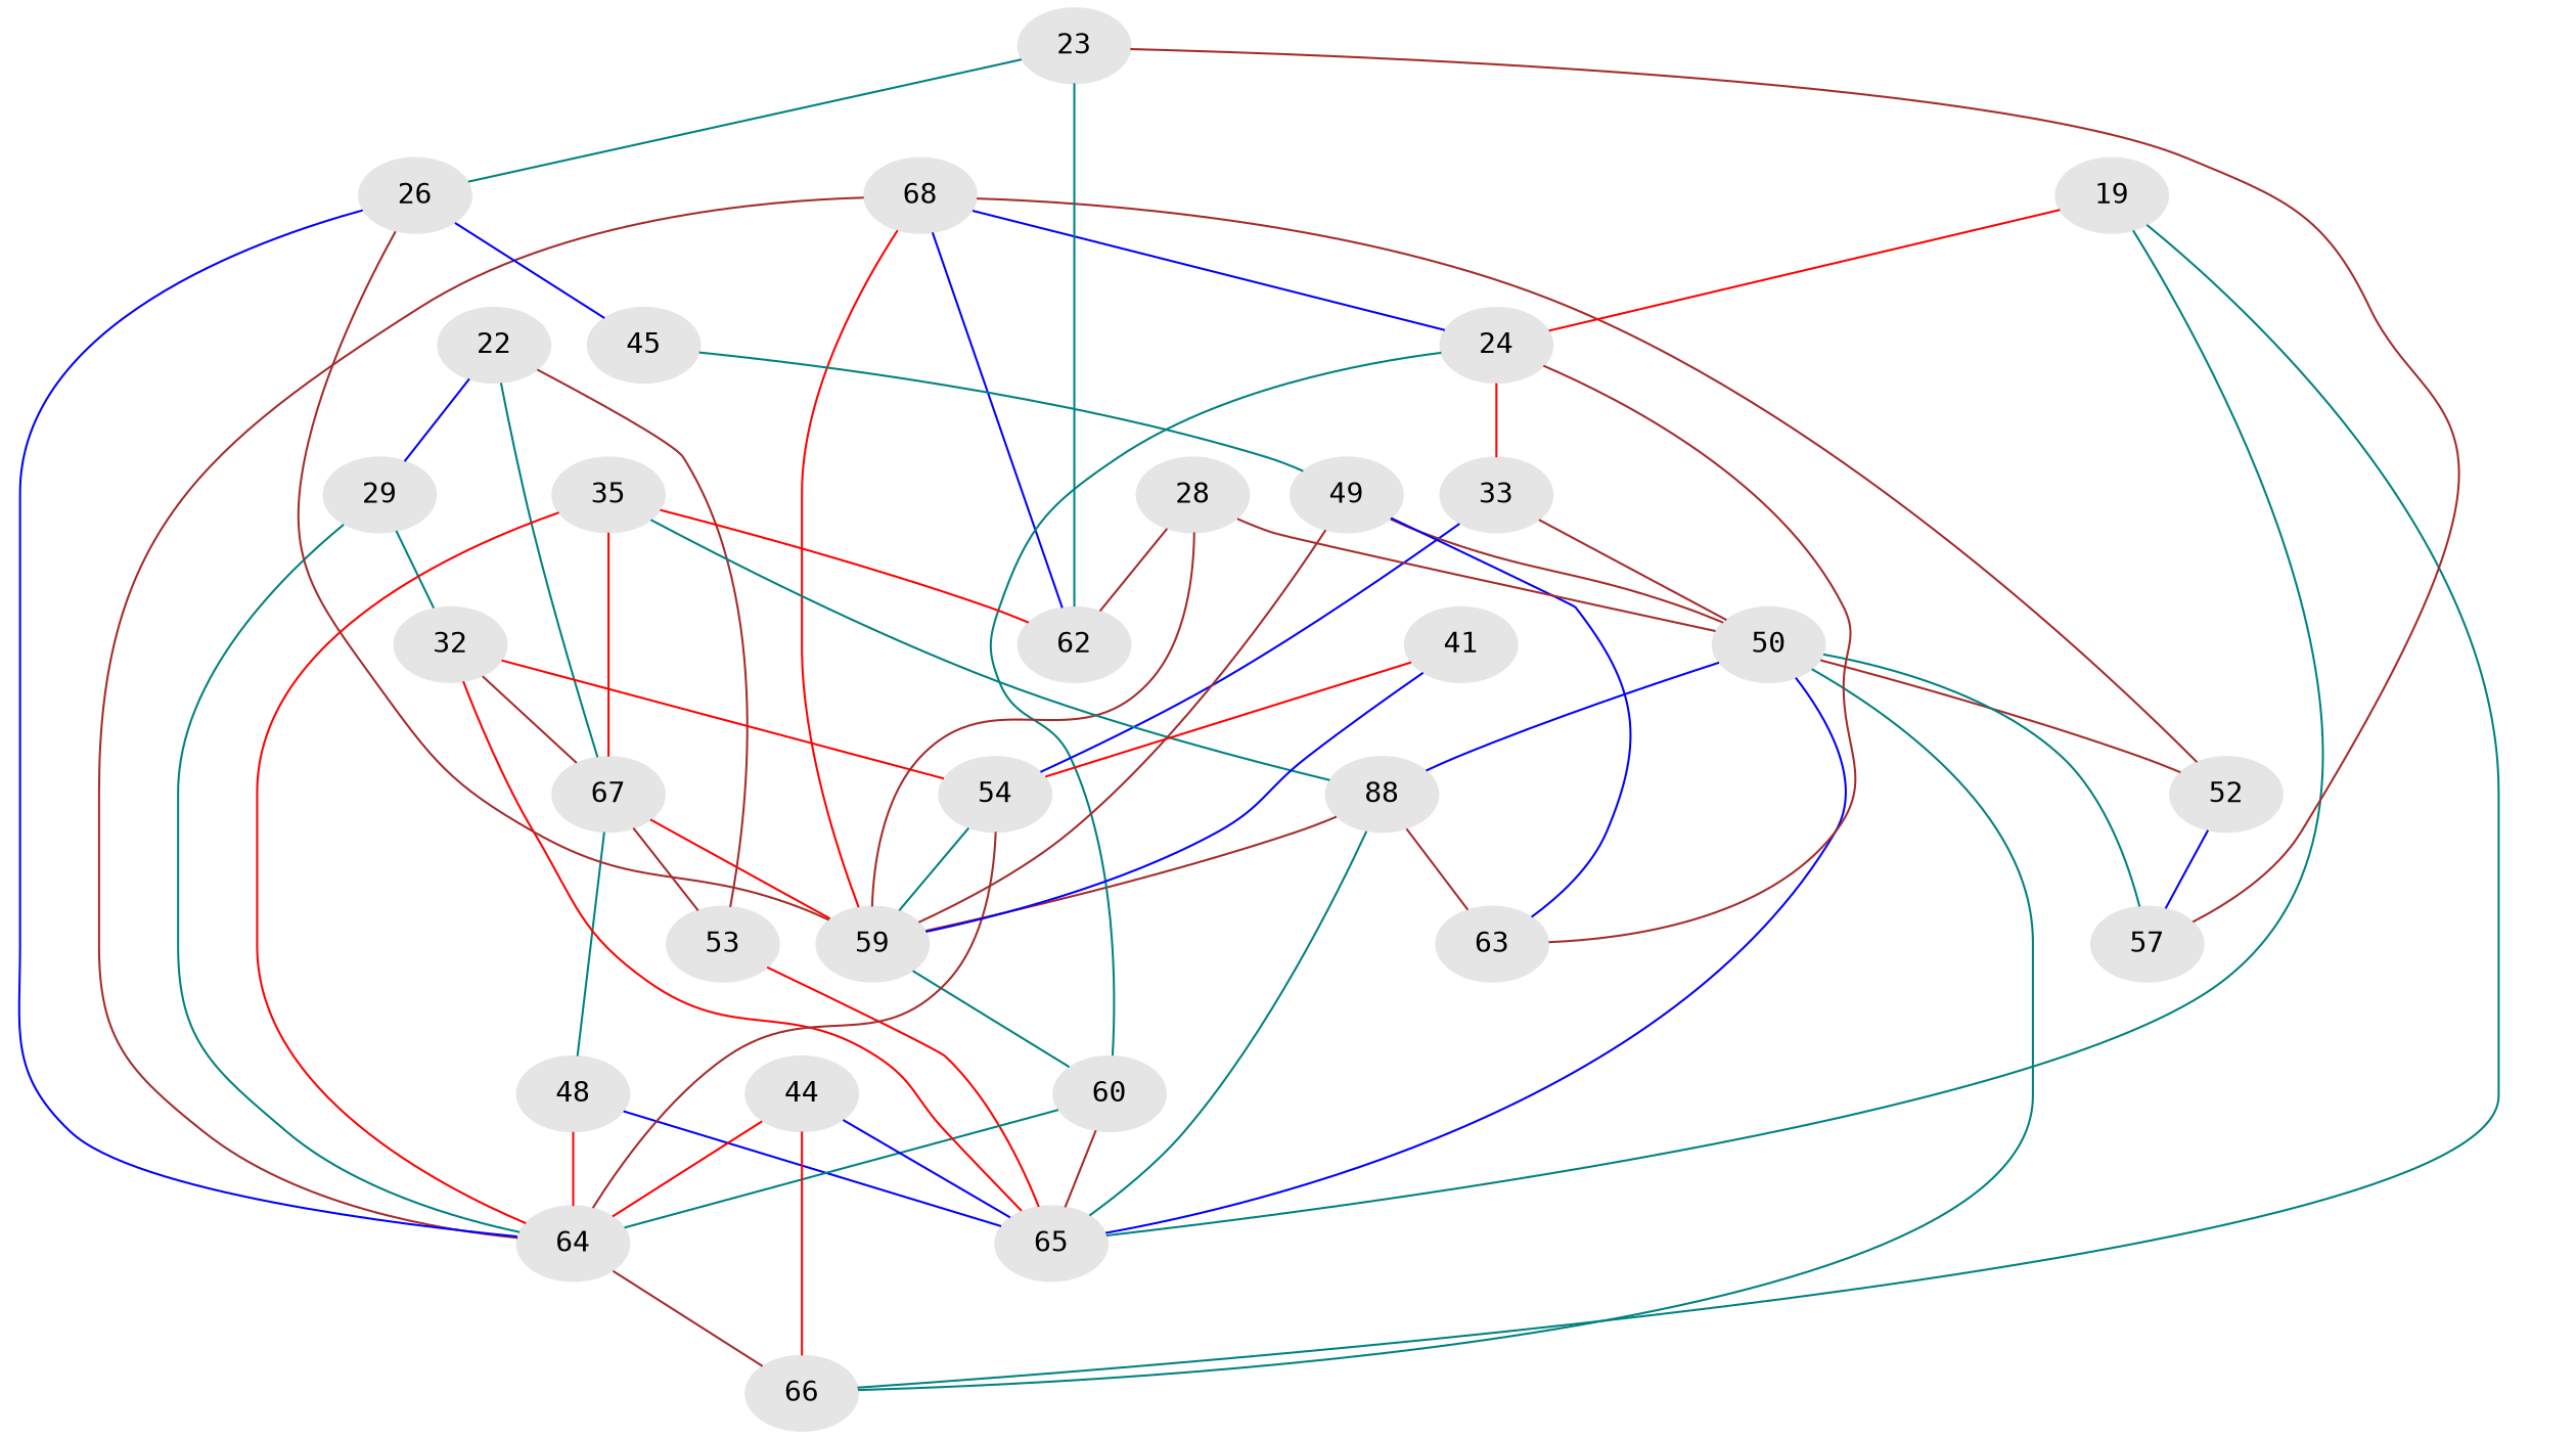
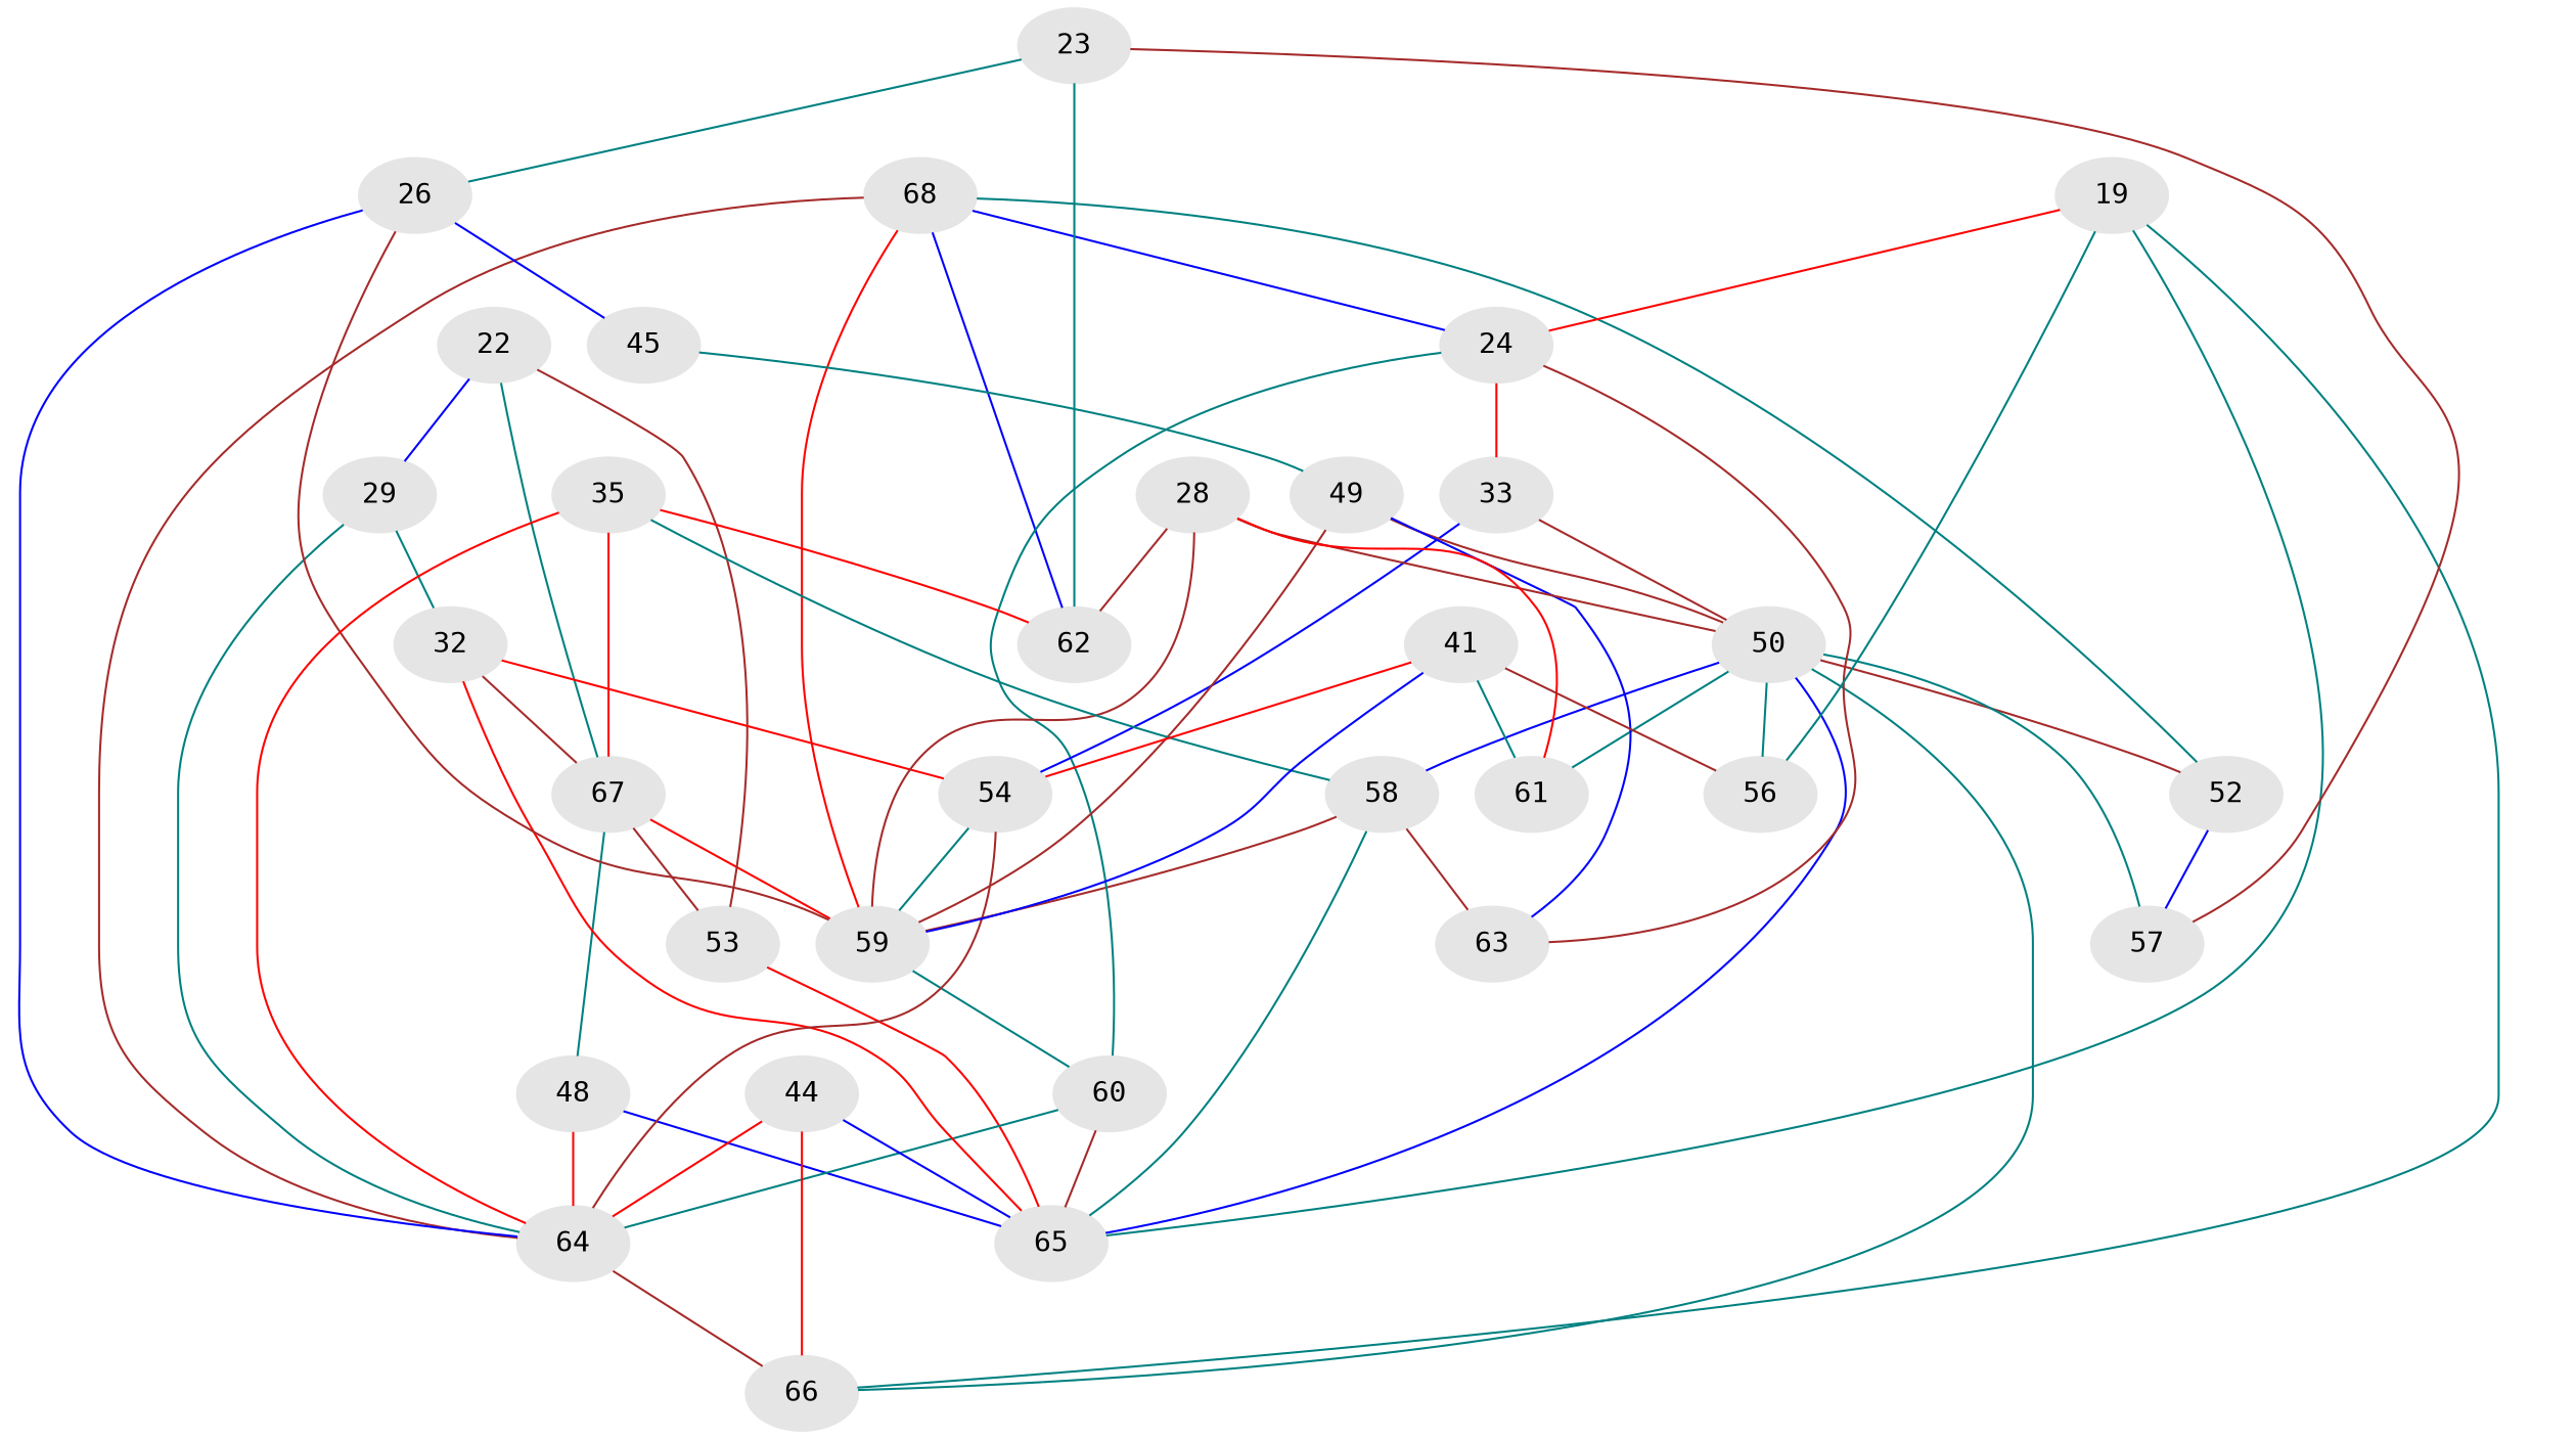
  graph {
    fontname="DejaVu Sans Mono"
    node [color=gray90 fontname="DejaVu Sans Mono" style=filled]
    edge [color=brown fontname="DejaVu Sans Mono"]
    n1 [label=67 super="+1+4+31"]
    59 [super="+40+43"]
    53
    48 [super="+6"]
    50 [super="+36+39+42+21"]
    52
+   56
    65 [super="+51"]
    66 [super="+34"]
    57 [super="+7"]
-   58 [super="+11" label=88]
+   61
+   58 [super="+11"]
    60 [super="+20"]
    64 [super="+27+55+47"]
    n15 [label=68 super="+2"]
    24
    62 [super="+12"]
    33
    63
    19
    45
    49
    22 [super="+9"]
    29
    32
    26 [super="+25"]
    23
    54 [super="+10"]
    28
    35
    41 [super="+30"]
    44
    n1 -- 59 [color=red weight=2]
    n1 -- 53
    n1 -- 48 [color=teal weight=2]
    59 -- 60 [color=teal]
    53 -- 65 [color=red]
    48 -- 65 [color=blue weight=2]
    48 -- 64 [color=red weight=2]
    50 -- 52
+   50 -- 56 [color=teal]
    50 -- 65 [color=blue]
    50 -- 66 [color=teal]
    50 -- 57 [color=teal weight=4]
+   50 -- 61 [color=teal]
    50 -- 58 [color=blue]
    52 -- 57 [color=blue]
    58 -- 59
    58 -- 65 [color=teal]
    58 -- 63 [weight=2]
    60 -- 65 [weight=2]
    60 -- 64 [color=teal]
    64 -- 66 [weight=2]
    n15 -- 59 [color=red]
-   n15 -- 52 [weight=2]
+   n15 -- 52 [color=teal weight=2]
    n15 -- 64
    n15 -- 24 [color=blue]
    n15 -- 62 [color=blue]
    24 -- 60 [color=teal]
    24 -- 33 [color=red]
    24 -- 63
    33 -- 50
    33 -- 54 [color=blue weight=2]
+   19 -- 56 [color=teal]
    19 -- 65 [color=teal]
    19 -- 66 [color=teal]
    19 -- 24 [color=red]
    45 -- 49 [color=teal]
    49 -- 59
    49 -- 50
    49 -- 63 [color=blue]
    22 -- n1 [color=teal weight=2]
    22 -- 53 [weight=2]
    22 -- 29 [color=blue weight=2]
    29 -- 64 [color=teal]
    29 -- 32 [color=teal]
    32 -- n1
    32 -- 65 [color=red]
    32 -- 54 [color=red]
    26 -- 59
    26 -- 64 [color=blue weight=2]
    26 -- 45 [color=blue weight=2]
    23 -- 57
    23 -- 62 [color=teal weight=2]
    23 -- 26 [color=teal]
    54 -- 59 [color=teal]
    54 -- 64 [weight=2]
    28 -- 59
    28 -- 50
+   28 -- 61 [color=red]
    28 -- 62
    35 -- n1 [color=red]
    35 -- 58 [color=teal]
    35 -- 64 [color=red]
    35 -- 62 [color=red]
    41 -- 59 [color=blue]
+   41 -- 56 [weight=2]
+   41 -- 61 [color=teal weight=2]
    41 -- 54 [color=red]
    44 -- 65 [color=blue]
    44 -- 66 [color=red weight=2]
    44 -- 64 [color=red]
  }
